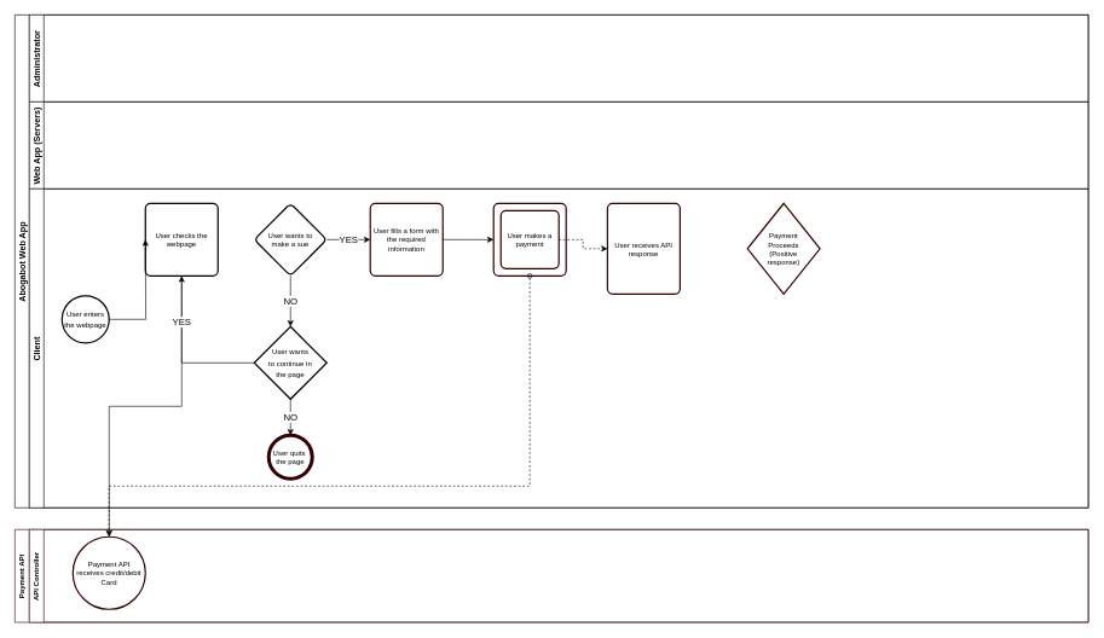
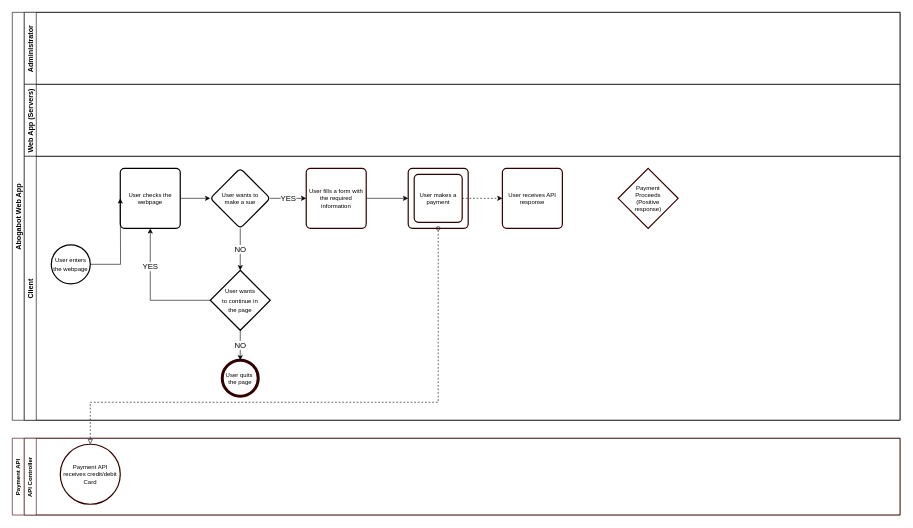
  <mxCell id="0" />
  <mxCell id="1" parent="0" />
  <mxCell id="2" value="Abogabot Web App" style="swimlane;childLayout=stackLayout;resizeParent=1;resizeParentMax=0;horizontal=0;startSize=20;horizontalStack=0;" vertex="1" parent="1"><mxGeometry x="20" y="20" width="1480" height="680" as="geometry" /></mxCell>
  <mxCell id="3" value="Administrator" style="swimlane;startSize=20;horizontal=0;" vertex="1" parent="2"><mxGeometry x="20" width="1460" height="120" as="geometry" /></mxCell>
  <mxCell id="4" value="Web App (Servers)" style="swimlane;startSize=20;horizontal=0;" vertex="1" parent="2"><mxGeometry x="20" y="120" width="1460" height="120" as="geometry" /></mxCell>
  <mxCell id="5" value="Client" style="swimlane;startSize=20;horizontal=0;swimlaneFillColor=none;gradientColor=none;" vertex="1" parent="2"><mxGeometry x="20" y="240" width="1460" height="440" as="geometry" /></mxCell>
  <mxCell id="6" value="&lt;font style=&quot;font-size: 10px;&quot;&gt;User enters the webpage&lt;/font&gt;" style="strokeWidth=2;html=1;shape=mxgraph.flowchart.start_2;whiteSpace=wrap;" vertex="1" parent="5"><mxGeometry x="45" y="147.5" width="65" height="65" as="geometry" /></mxCell>
- <mxCell id="7" value="" style="edgeStyle=orthogonalEdgeStyle;rounded=0;orthogonalLoop=1;jettySize=auto;html=1;fontSize=10;" edge="1" parent="5" source="8" target="26"><mxGeometry relative="1" as="geometry" /></mxCell>
+ <mxCell id="7" value="" style="edgeStyle=orthogonalEdgeStyle;rounded=0;orthogonalLoop=1;jettySize=auto;html=1;fontSize=10;" edge="1" parent="5" source="8" target="9"><mxGeometry relative="1" as="geometry" /></mxCell>
  <mxCell id="8" value="User checks the webpage" style="rounded=1;whiteSpace=wrap;html=1;absoluteArcSize=1;arcSize=14;strokeWidth=2;fontSize=10;" vertex="1" parent="5"><mxGeometry x="160" y="20" width="100" height="100" as="geometry" /></mxCell>
  <mxCell id="9" value="User wants to &lt;br&gt;make a sue" style="rhombus;whiteSpace=wrap;html=1;fontSize=10;rounded=1;arcSize=14;strokeWidth=2;labelBorderColor=none;labelBackgroundColor=none;" vertex="1" parent="5"><mxGeometry x="310" y="20" width="100" height="100" as="geometry" /></mxCell>
  <mxCell id="10" value="&lt;font style=&quot;font-size: 13px;&quot;&gt;NO&lt;/font&gt;" style="edgeStyle=orthogonalEdgeStyle;rounded=0;orthogonalLoop=1;jettySize=auto;html=1;fontSize=10;" edge="1" parent="5" source="9"><mxGeometry relative="1" as="geometry"><mxPoint x="360" y="190" as="targetPoint" /><Array as="points"><mxPoint x="360" y="180" /><mxPoint x="360" y="180" /></Array></mxGeometry></mxCell>
  <mxCell id="11" value="&lt;font style=&quot;font-size: 10px;&quot;&gt;User wants &lt;br&gt;to continue in &lt;br&gt;the page&lt;/font&gt;" style="strokeWidth=2;html=1;shape=mxgraph.flowchart.decision;whiteSpace=wrap;labelBackgroundColor=none;labelBorderColor=none;fontSize=13;" vertex="1" parent="5"><mxGeometry x="310" y="190" width="100" height="100" as="geometry" /></mxCell>
  <mxCell id="12" value="YES" style="edgeStyle=orthogonalEdgeStyle;rounded=0;orthogonalLoop=1;jettySize=auto;html=1;labelBackgroundColor=default;fontSize=13;exitX=0;exitY=0.5;exitDx=0;exitDy=0;exitPerimeter=0;entryX=0.5;entryY=1;entryDx=0;entryDy=0;" edge="1" parent="5" source="11" target="8"><mxGeometry x="0.417" relative="1" as="geometry"><mxPoint x="170" y="200" as="targetPoint" /><mxPoint x="420" y="80" as="sourcePoint" /><Array as="points"><mxPoint x="210" y="240" /></Array><mxPoint as="offset" /></mxGeometry></mxCell>
  <mxCell id="13" value="&lt;span style=&quot;&quot;&gt;User quits&amp;nbsp;&lt;/span&gt;&lt;br style=&quot;&quot;&gt;&lt;span style=&quot;&quot;&gt;the page&lt;/span&gt;" style="strokeWidth=5;html=1;shape=mxgraph.flowchart.start_2;whiteSpace=wrap;labelBackgroundColor=none;labelBorderColor=none;strokeColor=#330000;fontSize=10;fillColor=#FFFFFF;" vertex="1" parent="5"><mxGeometry x="330" y="340" width="60" height="60" as="geometry" /></mxCell>
  <mxCell id="14" value="User fills a form with the required information" style="rounded=1;whiteSpace=wrap;html=1;absoluteArcSize=1;arcSize=14;strokeWidth=2;labelBackgroundColor=none;labelBorderColor=none;strokeColor=#330000;fontSize=10;fillColor=#FFFFFF;" vertex="1" parent="5"><mxGeometry x="470" y="20" width="100" height="100" as="geometry" /></mxCell>
  <mxCell id="15" value="" style="rounded=1;whiteSpace=wrap;html=1;absoluteArcSize=1;arcSize=14;strokeWidth=2;labelBackgroundColor=none;labelBorderColor=none;strokeColor=#330000;fontSize=10;fillColor=#FFFFFF;perimeterSpacing=0;" vertex="1" parent="5"><mxGeometry x="640" y="20" width="100" height="100" as="geometry" /></mxCell>
- <mxCell id="16" value="Payment &lt;br&gt;Proceeds &lt;br&gt;(Positive &lt;br&gt;response)" style="strokeWidth=2;html=1;shape=mxgraph.flowchart.decision;whiteSpace=wrap;labelBackgroundColor=none;labelBorderColor=none;strokeColor=#330000;fontSize=10;fillColor=#FFFFFF;gradientColor=none;" vertex="1" parent="5"><mxGeometry x="990" y="20" width="100" height="125" as="geometry" /></mxCell>
- <mxCell id="17" value="User receives API response" style="rounded=1;whiteSpace=wrap;html=1;absoluteArcSize=1;arcSize=14;strokeWidth=2;labelBackgroundColor=none;labelBorderColor=none;strokeColor=#330000;fontSize=10;fillColor=#FFFFFF;gradientColor=none;" vertex="1" parent="5"><mxGeometry x="797" y="20" width="100" height="125" as="geometry" /></mxCell>
+ <mxCell id="16" value="Payment &lt;br&gt;Proceeds &lt;br&gt;(Positive &lt;br&gt;response)" style="strokeWidth=2;html=1;shape=mxgraph.flowchart.decision;whiteSpace=wrap;labelBackgroundColor=none;labelBorderColor=none;strokeColor=#330000;fontSize=10;fillColor=#FFFFFF;gradientColor=none;" vertex="1" parent="5"><mxGeometry x="990" y="20" width="100" height="100" as="geometry" /></mxCell>
+ <mxCell id="17" value="User receives API response" style="rounded=1;whiteSpace=wrap;html=1;absoluteArcSize=1;arcSize=14;strokeWidth=2;labelBackgroundColor=none;labelBorderColor=none;strokeColor=#330000;fontSize=10;fillColor=#FFFFFF;gradientColor=none;" vertex="1" parent="5"><mxGeometry x="797" y="20" width="100" height="100" as="geometry" /></mxCell>
  <mxCell id="18" style="edgeStyle=orthogonalEdgeStyle;rounded=0;orthogonalLoop=1;jettySize=auto;html=1;exitX=1;exitY=0.5;exitDx=0;exitDy=0;exitPerimeter=0;fontSize=10;" edge="1" parent="1" source="6"><mxGeometry relative="1" as="geometry"><mxPoint x="200" y="330" as="targetPoint" /></mxGeometry></mxCell>
  <mxCell id="19" value="YES" style="edgeStyle=orthogonalEdgeStyle;rounded=0;orthogonalLoop=1;jettySize=auto;html=1;labelBackgroundColor=default;fontSize=13;" edge="1" parent="1" source="9"><mxGeometry relative="1" as="geometry"><mxPoint x="510" y="330" as="targetPoint" /></mxGeometry></mxCell>
  <mxCell id="20" value="&lt;font style=&quot;font-size: 13px;&quot;&gt;NO&lt;/font&gt;" style="edgeStyle=orthogonalEdgeStyle;rounded=0;orthogonalLoop=1;jettySize=auto;html=1;fontSize=10;exitX=0.5;exitY=1;exitDx=0;exitDy=0;exitPerimeter=0;" edge="1" parent="1" source="11"><mxGeometry relative="1" as="geometry"><mxPoint x="400" y="600" as="targetPoint" /><mxPoint x="410" y="390" as="sourcePoint" /><Array as="points"><mxPoint x="400" y="570" /><mxPoint x="400" y="570" /></Array></mxGeometry></mxCell>
  <mxCell id="21" style="edgeStyle=orthogonalEdgeStyle;rounded=0;orthogonalLoop=1;jettySize=auto;html=1;entryX=0;entryY=0.5;entryDx=0;entryDy=0;labelBackgroundColor=default;fontSize=10;startArrow=none;startFill=0;endArrow=classic;endFill=1;dashed=1;" edge="1" parent="1" source="22" target="17"><mxGeometry relative="1" as="geometry" /></mxCell>
  <mxCell id="22" value="User makes a payment" style="rounded=1;whiteSpace=wrap;html=1;absoluteArcSize=1;arcSize=14;strokeWidth=2;labelBackgroundColor=none;labelBorderColor=none;strokeColor=#330000;fontSize=10;fillColor=#FFFFFF;perimeterSpacing=0;" vertex="1" parent="1"><mxGeometry x="690" y="290" width="80" height="80" as="geometry" /></mxCell>
  <mxCell id="23" style="edgeStyle=orthogonalEdgeStyle;rounded=0;orthogonalLoop=1;jettySize=auto;html=1;labelBackgroundColor=default;fontSize=10;" edge="1" parent="1" source="14"><mxGeometry relative="1" as="geometry"><mxPoint x="680" y="330" as="targetPoint" /></mxGeometry></mxCell>
  <mxCell id="24" value="Payment API" style="swimlane;childLayout=stackLayout;resizeParent=1;resizeParentMax=0;horizontal=0;startSize=20;horizontalStack=0;labelBackgroundColor=none;labelBorderColor=none;strokeColor=#330000;strokeWidth=1;fontSize=10;fillColor=#FFFFFF;gradientColor=none;" vertex="1" parent="1"><mxGeometry x="20" y="730" width="1480" height="128" as="geometry" /></mxCell>
  <mxCell id="25" value="API Controller" style="swimlane;startSize=20;horizontal=0;labelBackgroundColor=none;labelBorderColor=none;strokeColor=#330000;strokeWidth=1;fontSize=10;fillColor=#FFFFFF;gradientColor=none;" vertex="1" parent="24"><mxGeometry x="20" width="1460" height="128" as="geometry" /></mxCell>
  <mxCell id="26" value="Payment API &lt;br&gt;receives credit/debit&lt;br&gt;Card" style="strokeWidth=2;html=1;shape=mxgraph.flowchart.start_2;whiteSpace=wrap;labelBackgroundColor=none;labelBorderColor=none;strokeColor=#330000;fontSize=10;fillColor=#FFFFFF;gradientColor=none;" vertex="1" parent="25"><mxGeometry x="60" y="10" width="100" height="100" as="geometry" /></mxCell>
  <mxCell id="27" value="" style="shape=image;html=1;verticalAlign=top;verticalLabelPosition=bottom;labelBackgroundColor=#ffffff;imageAspect=0;aspect=fixed;image=https://cdn2.iconfinder.com/data/icons/user-interface-169/32/mail-128.png;labelBorderColor=none;strokeColor=#330000;strokeWidth=1;fontSize=10;fillColor=#FFFFFF;gradientColor=none;" vertex="1" parent="25"><mxGeometry x="92.5" y="10" width="35" height="35" as="geometry" /></mxCell>
  <mxCell id="28" value="" style="shape=image;html=1;verticalAlign=top;verticalLabelPosition=bottom;labelBackgroundColor=#ffffff;imageAspect=0;aspect=fixed;image=https://cdn4.iconfinder.com/data/icons/essentials-73/24/001_-_Envelope-128.png;labelBorderColor=none;strokeColor=#330000;strokeWidth=1;fontSize=10;fillColor=#FFFFFF;gradientColor=none;" vertex="1" parent="1"><mxGeometry x="692" y="290" width="30" height="30" as="geometry" /></mxCell>
  <mxCell id="29" style="edgeStyle=orthogonalEdgeStyle;rounded=0;orthogonalLoop=1;jettySize=auto;html=1;labelBackgroundColor=default;fontSize=10;dashed=1;endArrow=block;endFill=0;startArrow=oval;startFill=0;entryX=0.5;entryY=0;entryDx=0;entryDy=0;entryPerimeter=0;" edge="1" parent="1" source="15" target="26"><mxGeometry relative="1" as="geometry"><mxPoint x="730" y="430" as="targetPoint" /><Array as="points"><mxPoint x="730" y="670" /><mxPoint x="150" y="670" /></Array></mxGeometry></mxCell>
